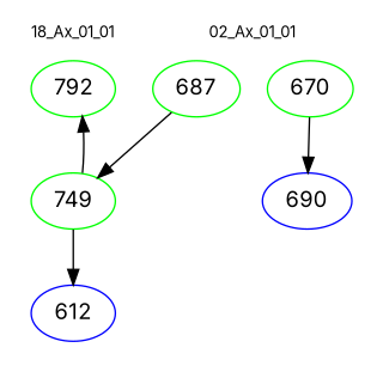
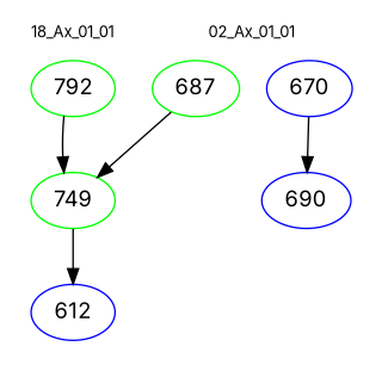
  digraph {
    fontname=Inter
    node [color=green fontname=Inter]
    edge [color=black fontname=Inter]
    n1 [label=792]
    n2 [label=749]
    n3 [color=blue label=612]
    n4 [label=687]
-   n5 [label=670]
+   n5 [color=blue label=670]
    n6 [color=blue label=690]
    subgraph cluster_1 {
      color=white
      fontsize=10
      label="18_Ax_01_01"
      n1
      n2
      n3
    }
    subgraph cluster_2 {
      color=white
      fontsize=10
      label="02_Ax_01_01"
      n4
      n5
      n6
    }
-   n2 -> n1
+   n1 -> n2
    n2 -> n3
    n4 -> n2
    n5 -> n6
  }
